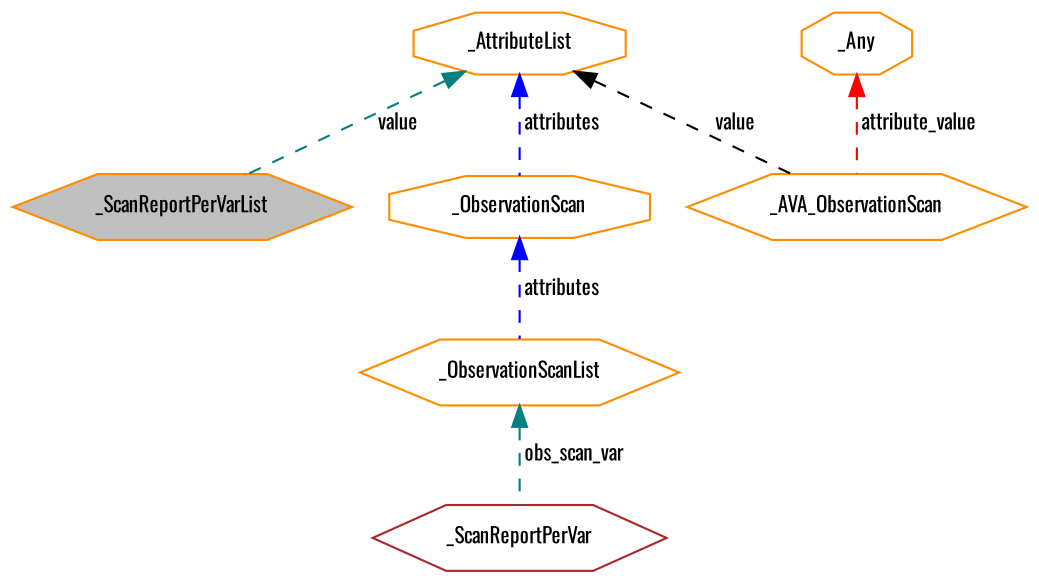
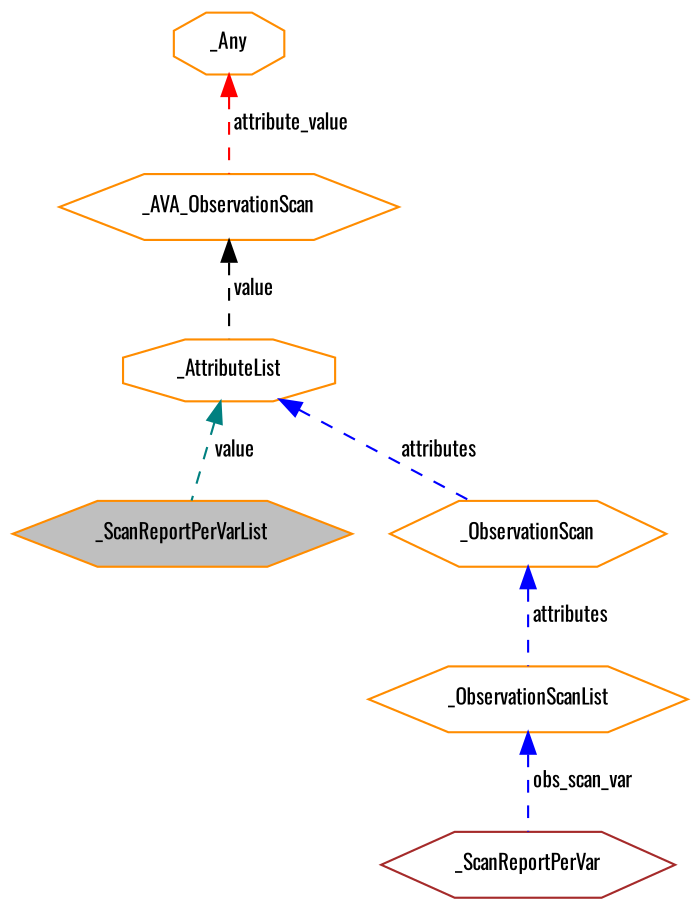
  digraph {
    fontname=Oswald
    node [color=darkorange fillcolor=white fontname=Oswald fontsize=10 shape=hexagon style=filled]
    edge [color=teal dir=back fontname=Oswald fontsize=10 labelfontname=Helvetica labelfontsize=10 style=dashed]
    n1 [fillcolor=grey75 fontcolor=black height=0.2 label=_ScanReportPerVarList width=0.4]
    n2 [color=brown height=0.2 label=_ScanReportPerVar width=0.4]
    n3 [height=0.2 label=_ObservationScanList width=0.4]
-   n4 [height=0.2 label=_ObservationScan shape=octagon width=0.4]
+   n4 [height=0.2 label=_ObservationScan width=0.4]
    n5 [height=0.2 label=_AttributeList shape=octagon width=0.4]
    n6 [height=0.2 label=_AVA_ObservationScan width=0.4]
    n7 [height=0.2 label=_Any shape=octagon width=0.4]
-   n3 -> n2 [label=" obs_scan_var"]
+   n3 -> n2 [color=blue label=" obs_scan_var"]
    n4 -> n3 [color=blue label=" attributes"]
    n5 -> n1 [label=" value"]
    n5 -> n4 [color=blue label=" attributes"]
-   n5 -> n6 [color=black label=" value"]
+   n6 -> n5 [color=black label=" value"]
    n7 -> n6 [color=red label=" attribute_value"]
  }
